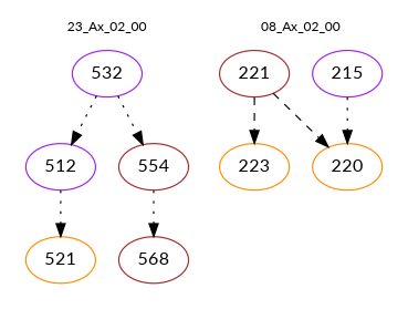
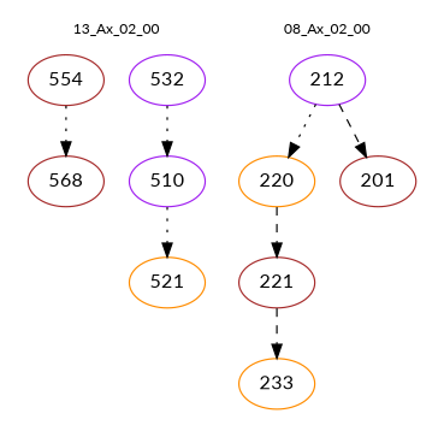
  digraph {
    fontname=Lato
    node [color=brown fontname=Lato]
    edge [color=black fontname=Lato style=dotted]
    n1 [color=purple label=532]
-   n2 [color=purple label=512]
+   n2 [color=purple label=510]
    n3 [label=554]
    n4 [color=darkorange label=521]
    n5 [label=568]
    n6 [color=darkorange label=220]
-   n7 [color=purple label=215]
+   n7 [color=purple label=212]
    n8 [label=221]
-   n10 [color=darkorange label=223]
+   n9 [label=201]
+   n10 [color=darkorange label=233]
    subgraph cluster_1 {
      color=white
      fontsize=10
-     label="23_Ax_02_00"
+     label="13_Ax_02_00"
      n1
      n2
      n3
      n4
      n5
    }
    subgraph cluster_2 {
      color=white
      fontsize=10
      label="08_Ax_02_00"
      n6
      n7
      n8
+     n9
      n10
    }
    n1 -> n2
-   n1 -> n3
    n2 -> n4
    n3 -> n5
-   n8 -> n6 [style=dashed]
+   n6 -> n8 [style=dashed]
    n7 -> n6
+   n7 -> n9 [style=dashed]
    n8 -> n10 [style=dashed]
  }
